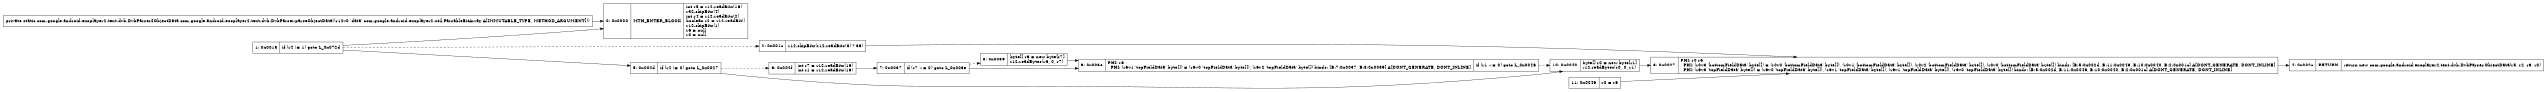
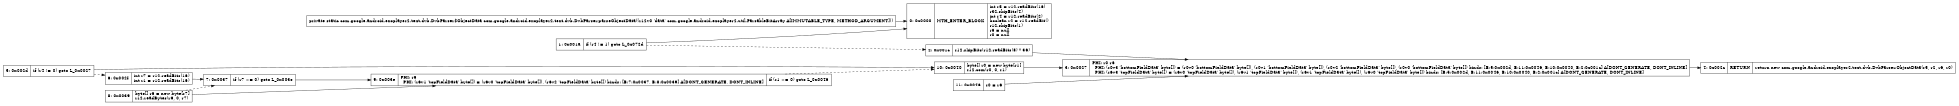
  digraph {
    rankdir=LR
    node [shape=record]
    n1 [label="{0\:\ 0x0000|MTH_ENTER_BLOCK\l|int r5 = r12.readBits(16)\lr32.skipBits(4)\lint r4 = r12.readBits(2)\lboolean r2 = r12.readBit()\lr12.skipBits(1)\lr6 = null\lr0 = null\l}"]
    n2 [label="{1\:\ 0x001a|if (r4 != 1) goto L_0x072d\l}"]
    n3 [label="{2\:\ 0x001c|r12.skipBits(r12.readBits(8) * 36)\l}"]
    n4 [label="{5\:\ 0x002d|if (r4 != 0) goto L_0x0027\l}"]
    n5 [label="{3\:\ 0x0027|PHI: r0 r6 \l  PHI: (r0v3 'bottomFieldData' byte[]) = (r0v0 'bottomFieldData' byte[]), (r0v1 'bottomFieldData' byte[]), (r0v2 'bottomFieldData' byte[]), (r0v0 'bottomFieldData' byte[]) binds: [B:5:0x002d, B:11:0x0046, B:10:0x0040, B:2:0x001c] A[DONT_GENERATE, DONT_INLINE]\l  PHI: (r6v3 'topFieldData' byte[]) = (r6v0 'topFieldData' byte[]), (r6v1 'topFieldData' byte[]), (r6v1 'topFieldData' byte[]), (r6v0 'topFieldData' byte[]) binds: [B:5:0x002d, B:11:0x0046, B:10:0x0040, B:2:0x001c] A[DONT_GENERATE, DONT_INLINE]\l}"]
    n6 [label="{6\:\ 0x002f|int r7 = r12.readBits(16)\lint r1 = r12.readBits(16)\l}"]
-   n7 [label="{10\:\ 0x0040|byte[] r0 = new byte[r1]\lr12.readBytes(r0, 0, r1)\l}"]
+   n7 [label="{10\:\ 0x0040|byte[] r0 = new byte[r1]\lr12.com(r0, 0, r1)\l}"]
    n8 [label="{4\:\ 0x002c|RETURN\l|return new com.google.android.exoplayer2.text.dvb.DvbParser.ObjectData(r5, r2, r6, r0)\l}"]
    n9 [label="{7\:\ 0x0037|if (r7 \<= 0) goto L_0x003e\l}"]
    n10 [label="{8\:\ 0x0039|byte[] r6 = new byte[r7]\lr12.readBytes(r6, 0, r7)\l}"]
    n11 [label="{9\:\ 0x003e|PHI: r6 \l  PHI: (r6v1 'topFieldData' byte[]) = (r6v0 'topFieldData' byte[]), (r6v2 'topFieldData' byte[]) binds: [B:7:0x0037, B:8:0x0039] A[DONT_GENERATE, DONT_INLINE]\l|if (r1 \<= 0) goto L_0x0046\l}"]
    n12 [label="{11\:\ 0x0046|r0 = r6\l}"]
    n13 [label="{private static com.google.android.exoplayer2.text.dvb.DvbParser$ObjectData com.google.android.exoplayer2.text.dvb.DvbParser.parseObjectData((r12v0 'data' com.google.android.exoplayer2.util.ParsableBitArray A[IMMUTABLE_TYPE, METHOD_ARGUMENT])) }"]
    n2 -> n1
    n2 -> n3 [style=dashed]
-   n2 -> n4
    n3 -> n5
    n4 -> n6 [style=dashed]
    n4 -> n7
    n5 -> n8
    n6 -> n9
    n7 -> n5
-   n9 -> n10 [style=dashed]
+   n10 -> n9 [style=dashed]
    n9 -> n11
    n10 -> n11
    n11 -> n7 [style=dashed]
    n12 -> n5
    n13 -> n1
  }
